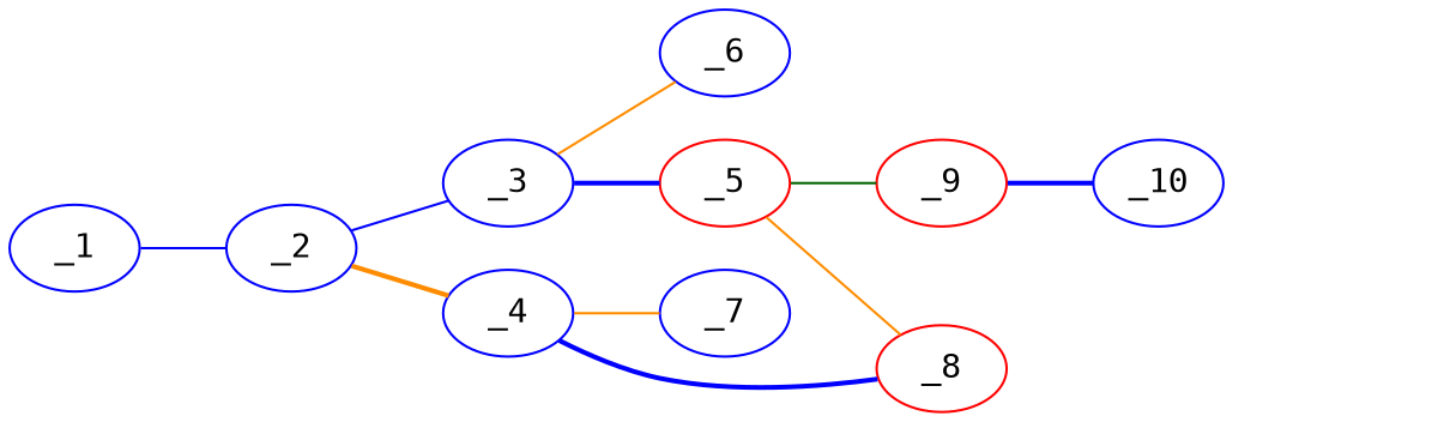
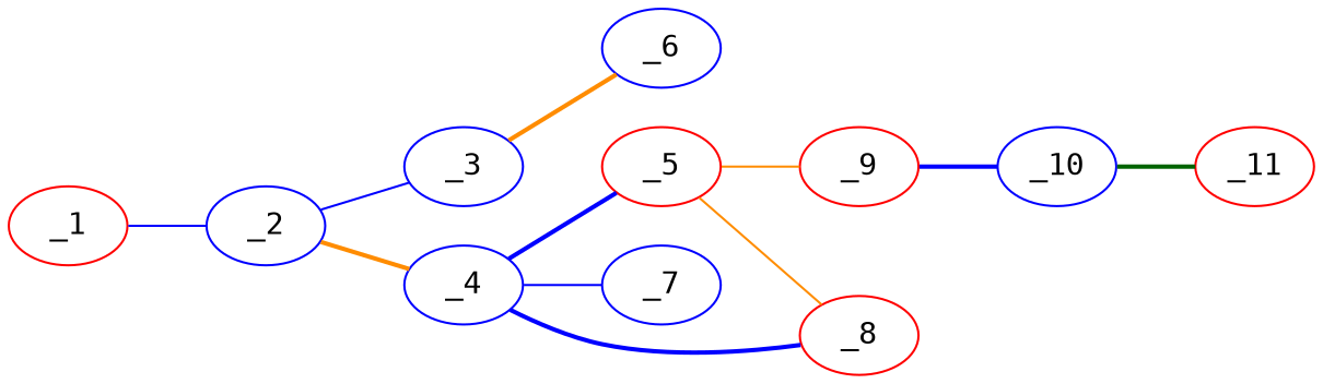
  graph {
    fontname="DejaVu Sans Mono"
    rankdir=LR
    node [charge=0 chem=4 color=blue fontname="DejaVu Sans Mono" symbol="N  " x=5.4899 y=-0.4755]
    edge [color=blue fontname="DejaVu Sans Mono" style=solid valence=1]
-   _1 [chem=2 symbol="O  " x=5.7989 y=1.2845]
+   _1 [chem=2 color=red symbol="O  " x=5.7989 y=1.2845]
    _2 [chem=1 symbol="C  " y=0.3335]
    _3 [x=4.5388 y=0.0245]
    _4 [chem=1 symbol="C  " x=6.0777]
    _5 [chem=1 color=red symbol="C  " x=4.5388 y=-0.9755]
    _6 [x=3.5878 y=0.3335]
    _7 [chem=2 symbol="O  " x=7.0777]
    _8 [color=red y=-1.2845]
    _9 [color=red x=3.5878 y=-1.2845]
    _10 [chem=1 symbol="C  " x=3]
+   _11 [color=red x=2]
    _1 -- _2 [valence=2]
    _2 -- _3
    _2 -- _4 [color=darkorange style=bold]
-   _3 -- _5 [style=bold]
-   _3 -- _6 [color=darkorange]
-   _4 -- _7 [color=darkorange valence=2]
+   _4 -- _5 [style=bold]
+   _3 -- _6 [color=darkorange style=bold]
+   _4 -- _7 [valence=2]
    _4 -- _8 [style=bold]
    _5 -- _8 [color=darkorange valence=2]
-   _5 -- _9 [color=darkgreen]
+   _5 -- _9 [color=darkorange]
    _9 -- _10 [style=bold]
+   _10 -- _11 [color=darkgreen style=bold valence=2]
  }
